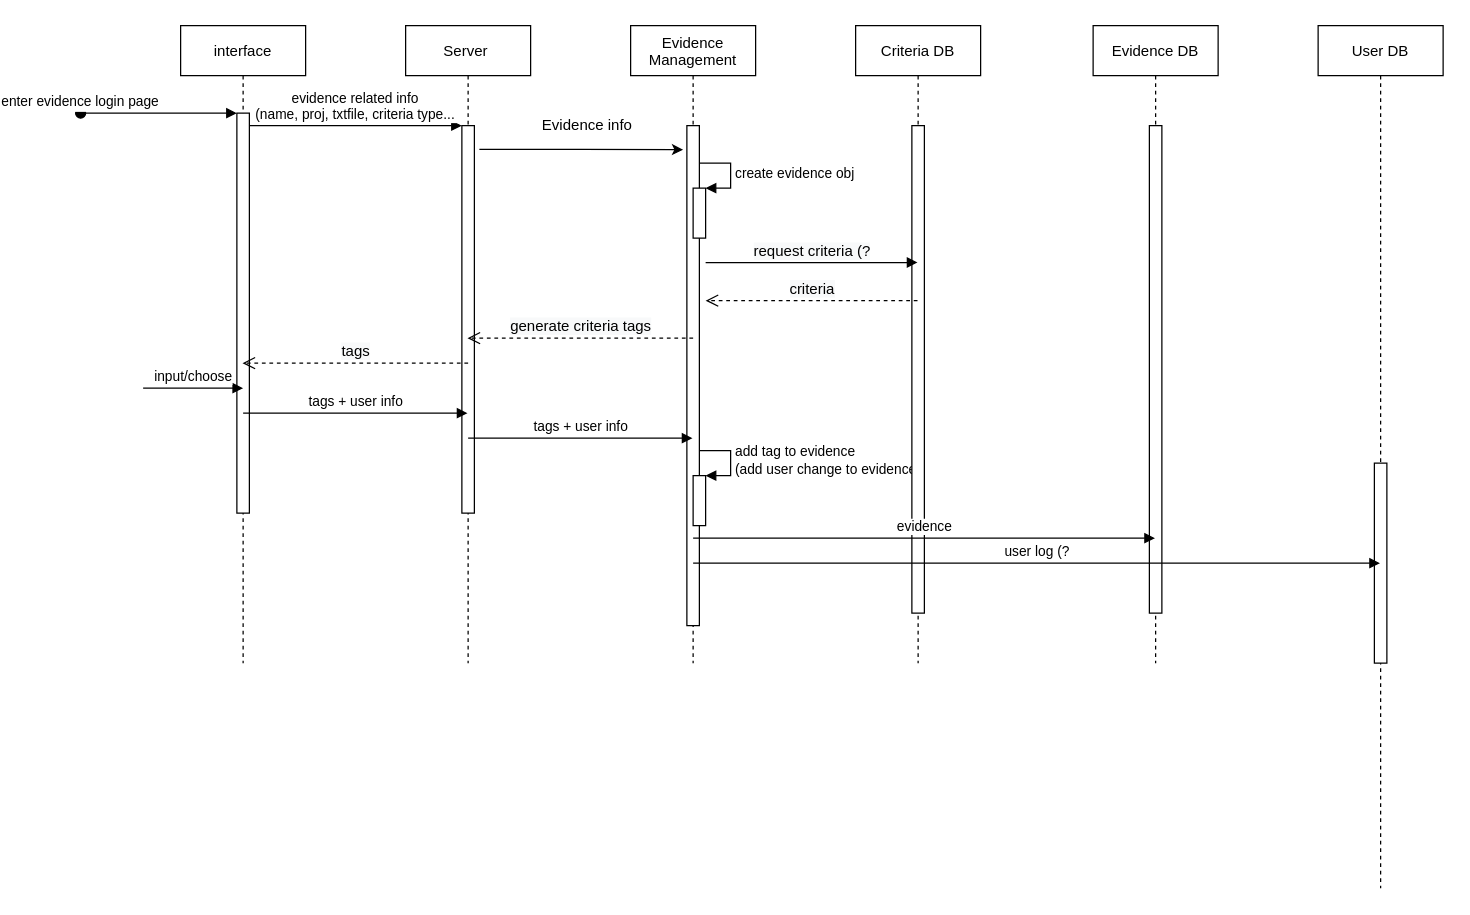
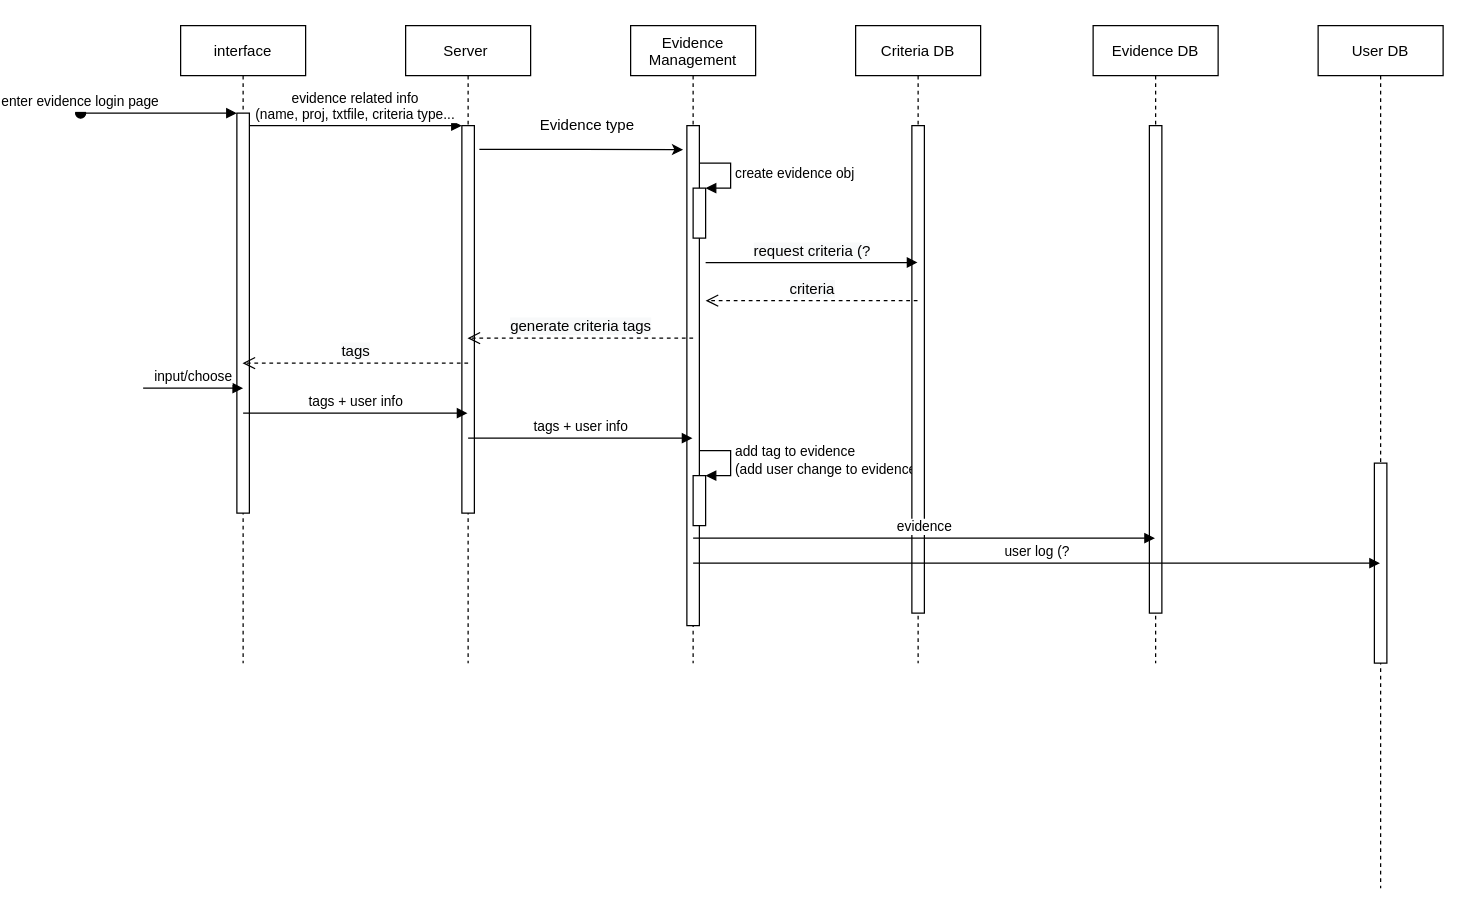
  <mxCell id="0" />
  <mxCell id="1" parent="0" />
  <mxCell id="2" value="interface" style="shape=umlLifeline;perimeter=lifelinePerimeter;container=1;collapsible=0;recursiveResize=0;rounded=0;shadow=0;strokeWidth=1;" parent="1" vertex="1"><mxGeometry x="50" y="20" width="100" height="510" as="geometry" /></mxCell>
  <mxCell id="3" value="" style="points=[];perimeter=orthogonalPerimeter;rounded=0;shadow=0;strokeWidth=1;" parent="2" vertex="1"><mxGeometry x="45" y="70" width="10" height="320" as="geometry" /></mxCell>
  <mxCell id="4" value="enter evidence login page" style="verticalAlign=bottom;startArrow=oval;endArrow=block;startSize=8;shadow=0;strokeWidth=1;" parent="2" target="3" edge="1"><mxGeometry x="-1" relative="1" as="geometry"><mxPoint x="-80" y="70" as="sourcePoint" /><mxPoint as="offset" /></mxGeometry></mxCell>
  <mxCell id="5" value="Server " style="shape=umlLifeline;perimeter=lifelinePerimeter;container=1;collapsible=0;recursiveResize=0;rounded=0;shadow=0;strokeWidth=1;" parent="1" vertex="1"><mxGeometry x="230" y="20" width="100" height="510" as="geometry" /></mxCell>
  <mxCell id="6" value="" style="points=[];perimeter=orthogonalPerimeter;rounded=0;shadow=0;strokeWidth=1;" parent="5" vertex="1"><mxGeometry x="45" y="80" width="10" height="310" as="geometry" /></mxCell>
  <mxCell id="7" value="evidence related info&#10;(name, proj, txtfile, criteria type..." style="verticalAlign=bottom;endArrow=block;entryX=0;entryY=0;shadow=0;strokeWidth=1;" parent="1" source="3" target="6" edge="1"><mxGeometry relative="1" as="geometry"><mxPoint x="205" y="100" as="sourcePoint" /></mxGeometry></mxCell>
  <mxCell id="8" value="Evidence &#10;Management" style="shape=umlLifeline;perimeter=lifelinePerimeter;container=1;collapsible=0;recursiveResize=0;rounded=0;shadow=0;strokeWidth=1;" vertex="1" parent="1"><mxGeometry x="410" y="20" width="100" height="510" as="geometry" /></mxCell>
  <mxCell id="9" value="" style="points=[];perimeter=orthogonalPerimeter;rounded=0;shadow=0;strokeWidth=1;" vertex="1" parent="8"><mxGeometry x="45" y="80" width="10" height="400" as="geometry" /></mxCell>
  <mxCell id="10" value="" style="html=1;points=[];perimeter=orthogonalPerimeter;" vertex="1" parent="8"><mxGeometry x="50" y="130" width="10" height="40" as="geometry" /></mxCell>
  <mxCell id="11" value="create evidence obj" style="edgeStyle=orthogonalEdgeStyle;html=1;align=left;spacingLeft=2;endArrow=block;rounded=0;entryX=1;entryY=0;" edge="1" target="10" parent="8"><mxGeometry relative="1" as="geometry"><mxPoint x="55" y="110" as="sourcePoint" /><Array as="points"><mxPoint x="80" y="110" /></Array></mxGeometry></mxCell>
  <mxCell id="12" value="" style="html=1;points=[];perimeter=orthogonalPerimeter;" vertex="1" parent="8"><mxGeometry x="50" y="360" width="10" height="40" as="geometry" /></mxCell>
  <mxCell id="13" value="add tag to evidence&lt;br&gt;(add user change to evidence" style="edgeStyle=orthogonalEdgeStyle;html=1;align=left;spacingLeft=2;endArrow=block;rounded=0;entryX=1;entryY=0;" edge="1" target="12" parent="8"><mxGeometry relative="1" as="geometry"><mxPoint x="55" y="340" as="sourcePoint" /><Array as="points"><mxPoint x="80" y="340" /></Array></mxGeometry></mxCell>
  <mxCell id="14" value="Criteria DB" style="shape=umlLifeline;perimeter=lifelinePerimeter;container=1;collapsible=0;recursiveResize=0;rounded=0;shadow=0;strokeWidth=1;" vertex="1" parent="1"><mxGeometry x="590" y="20" width="100" height="510" as="geometry" /></mxCell>
  <mxCell id="15" value="" style="points=[];perimeter=orthogonalPerimeter;rounded=0;shadow=0;strokeWidth=1;" vertex="1" parent="14"><mxGeometry x="45" y="80" width="10" height="390" as="geometry" /></mxCell>
  <mxCell id="16" value="Evidence DB" style="shape=umlLifeline;perimeter=lifelinePerimeter;container=1;collapsible=0;recursiveResize=0;rounded=0;shadow=0;strokeWidth=1;" vertex="1" parent="1"><mxGeometry x="780" y="20" width="100" height="510" as="geometry" /></mxCell>
  <mxCell id="17" value="" style="points=[];perimeter=orthogonalPerimeter;rounded=0;shadow=0;strokeWidth=1;" vertex="1" parent="16"><mxGeometry x="45" y="80" width="10" height="390" as="geometry" /></mxCell>
  <mxCell id="18" value="User DB" style="shape=umlLifeline;perimeter=lifelinePerimeter;container=1;collapsible=0;recursiveResize=0;rounded=0;shadow=0;strokeWidth=1;" vertex="1" parent="1"><mxGeometry x="960" y="20" width="100" height="690" as="geometry" /></mxCell>
  <mxCell id="19" value="" style="points=[];perimeter=orthogonalPerimeter;rounded=0;shadow=0;strokeWidth=1;" vertex="1" parent="18"><mxGeometry x="45" y="350" width="10" height="160" as="geometry" /></mxCell>
  <mxCell id="20" style="edgeStyle=orthogonalEdgeStyle;rounded=0;orthogonalLoop=1;jettySize=auto;html=1;entryX=-0.3;entryY=0.048;entryDx=0;entryDy=0;entryPerimeter=0;exitX=1.4;exitY=0.061;exitDx=0;exitDy=0;exitPerimeter=0;" edge="1" parent="1" source="6" target="9"><mxGeometry relative="1" as="geometry" /></mxCell>
- <mxCell id="21" value="Evidence info" style="text;html=1;align=center;verticalAlign=middle;resizable=0;points=[];autosize=1;" vertex="1" parent="1"><mxGeometry x="330" y="90" width="90" height="20" as="geometry" /></mxCell>
+ <mxCell id="21" value="Evidence type" style="text;html=1;align=center;verticalAlign=middle;resizable=0;points=[];autosize=1;" vertex="1" parent="1"><mxGeometry x="330" y="90" width="90" height="20" as="geometry" /></mxCell>
  <mxCell id="22" value="&lt;span style=&quot;font-size: 12px ; background-color: rgb(248 , 249 , 250)&quot;&gt;request criteria (?&lt;/span&gt;" style="html=1;verticalAlign=bottom;endArrow=block;" edge="1" parent="1" target="14"><mxGeometry width="80" relative="1" as="geometry"><mxPoint x="470" y="209.5" as="sourcePoint" /><mxPoint x="550" y="209.5" as="targetPoint" /></mxGeometry></mxCell>
  <mxCell id="23" value="&lt;span style=&quot;font-size: 12px ; background-color: rgb(248 , 249 , 250)&quot;&gt;criteria&lt;/span&gt;" style="html=1;verticalAlign=bottom;endArrow=open;dashed=1;endSize=8;" edge="1" parent="1" source="14"><mxGeometry relative="1" as="geometry"><mxPoint x="550" y="240" as="sourcePoint" /><mxPoint x="470" y="240" as="targetPoint" /></mxGeometry></mxCell>
  <mxCell id="24" value="&lt;span style=&quot;font-size: 12px ; background-color: rgb(248 , 249 , 250)&quot;&gt;generate criteria tags&lt;/span&gt;" style="html=1;verticalAlign=bottom;endArrow=open;dashed=1;endSize=8;" edge="1" parent="1" target="5"><mxGeometry relative="1" as="geometry"><mxPoint x="460" y="270" as="sourcePoint" /><mxPoint x="380" y="270" as="targetPoint" /></mxGeometry></mxCell>
  <mxCell id="25" value="&lt;span style=&quot;font-size: 12px ; background-color: rgb(248 , 249 , 250)&quot;&gt;tags&lt;/span&gt;" style="html=1;verticalAlign=bottom;endArrow=open;dashed=1;endSize=8;" edge="1" parent="1" target="2"><mxGeometry relative="1" as="geometry"><mxPoint x="280" y="290" as="sourcePoint" /><mxPoint x="200" y="290" as="targetPoint" /></mxGeometry></mxCell>
  <mxCell id="26" value="input/choose" style="html=1;verticalAlign=bottom;endArrow=block;" edge="1" parent="1"><mxGeometry width="80" relative="1" as="geometry"><mxPoint x="20" y="310" as="sourcePoint" /><mxPoint x="100" y="310" as="targetPoint" /></mxGeometry></mxCell>
  <mxCell id="27" value="tags + user info" style="html=1;verticalAlign=bottom;endArrow=block;" edge="1" parent="1" target="5"><mxGeometry width="80" relative="1" as="geometry"><mxPoint x="100" y="330" as="sourcePoint" /><mxPoint x="180" y="330" as="targetPoint" /></mxGeometry></mxCell>
  <mxCell id="28" value="tags + user info" style="html=1;verticalAlign=bottom;endArrow=block;" edge="1" parent="1"><mxGeometry width="80" relative="1" as="geometry"><mxPoint x="280" y="350" as="sourcePoint" /><mxPoint x="459.5" y="350" as="targetPoint" /></mxGeometry></mxCell>
  <mxCell id="29" value="user log (?" style="html=1;verticalAlign=bottom;endArrow=block;" edge="1" parent="1" target="18"><mxGeometry width="80" relative="1" as="geometry"><mxPoint x="460" y="450" as="sourcePoint" /><mxPoint x="639.5" y="450" as="targetPoint" /></mxGeometry></mxCell>
  <mxCell id="30" value="evidence" style="html=1;verticalAlign=bottom;endArrow=block;" edge="1" parent="1" target="16"><mxGeometry width="80" relative="1" as="geometry"><mxPoint x="460" y="430" as="sourcePoint" /><mxPoint x="639.5" y="430" as="targetPoint" /></mxGeometry></mxCell>
